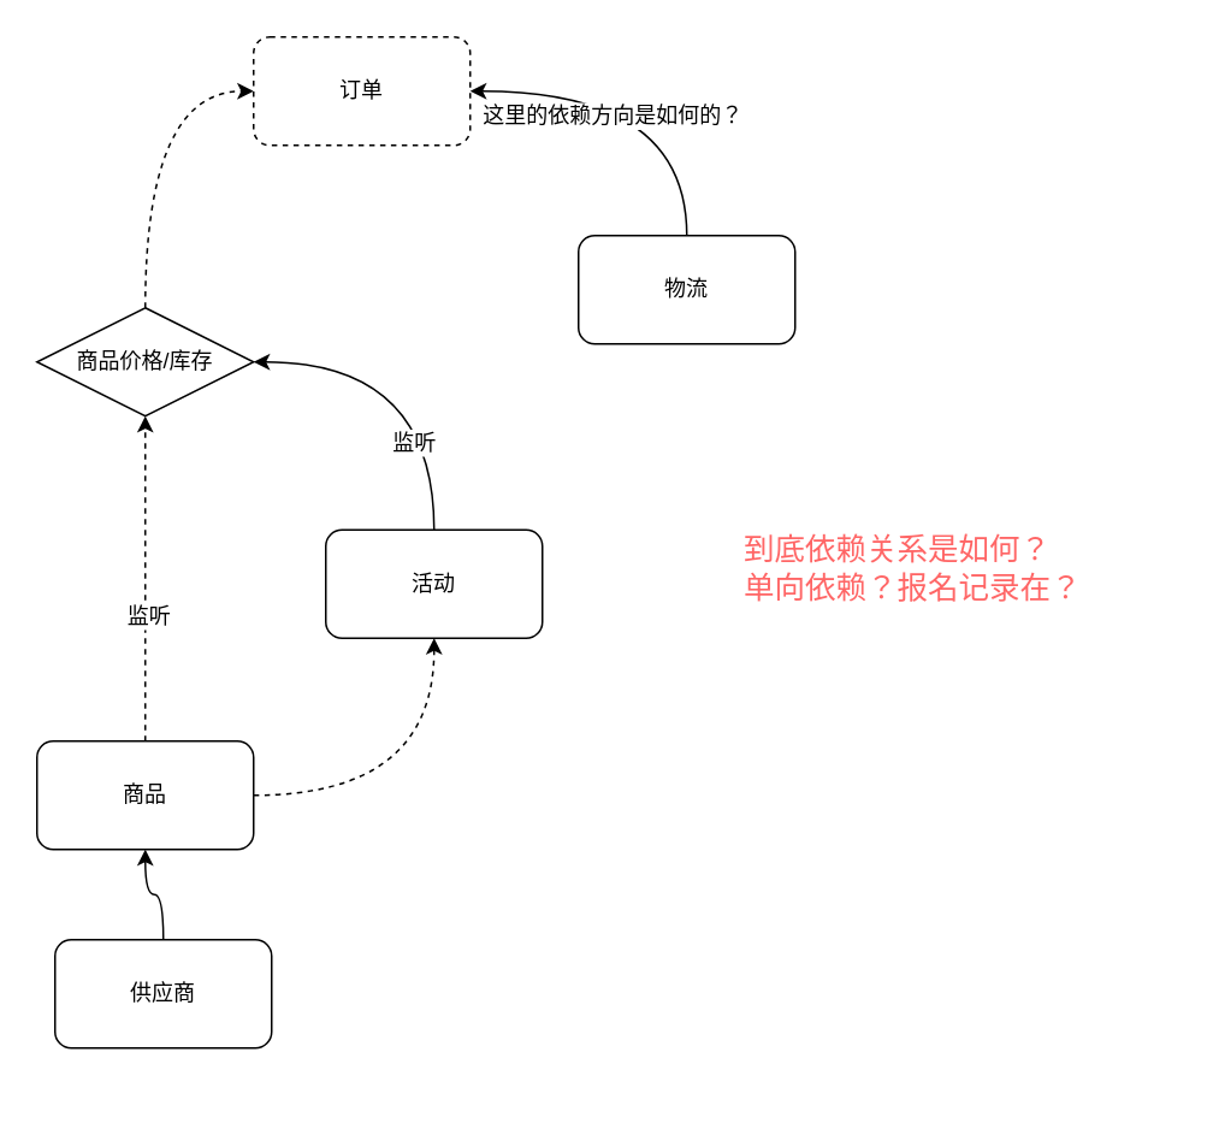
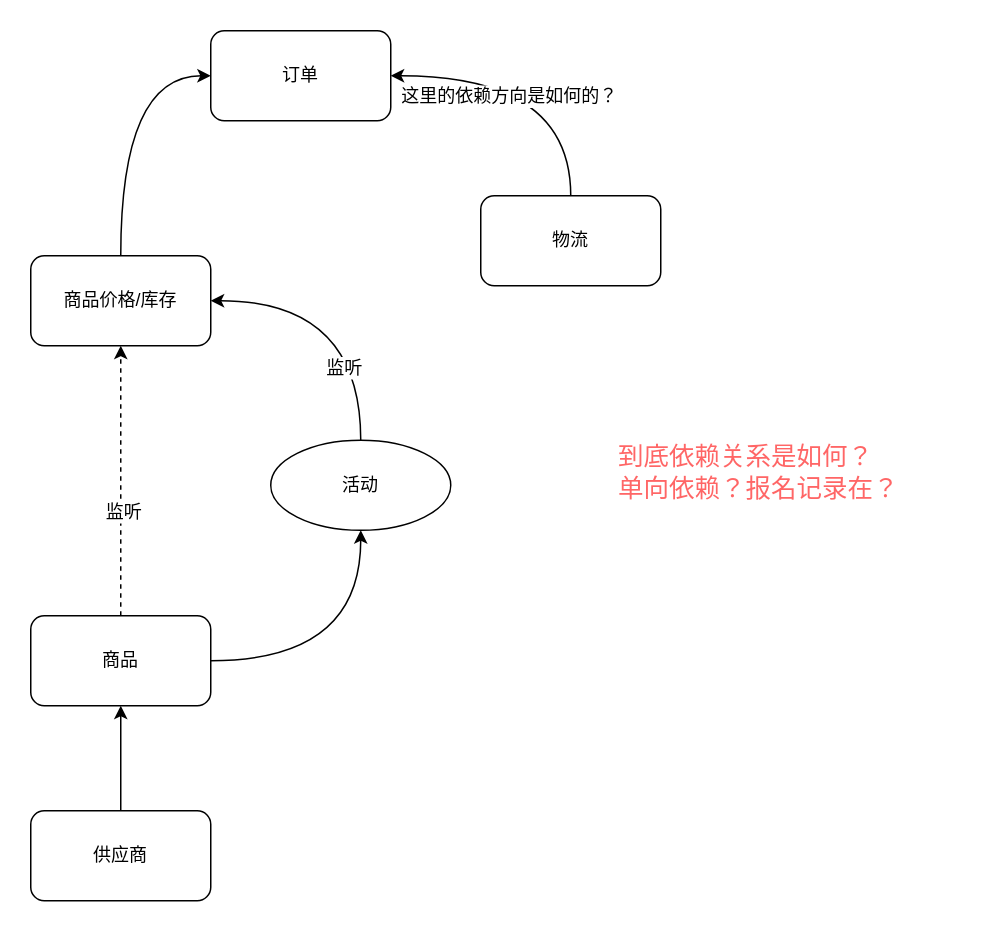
  <mxCell id="0" />
  <mxCell id="1" parent="0" />
  <mxCell id="2" value="" parent="1" style="edgeStyle=orthogonalEdgeStyle;rounded=0;orthogonalLoop=1;jettySize=auto;html=1;dashed=1;" edge="1" target="9" source="5"><mxGeometry as="geometry" relative="1" /></mxCell>
  <mxCell id="3" value="监听" parent="2" vertex="1" style="text;html=1;align=center;verticalAlign=middle;resizable=0;points=[];labelBackgroundColor=#ffffff;fontSize=12;fontColor=#000000;" connectable="0"><mxGeometry as="geometry" y="-1" x="-0.222" relative="1"><mxPoint as="offset" /></mxGeometry></mxCell>
- <mxCell id="4" parent="1" style="edgeStyle=orthogonalEdgeStyle;rounded=0;orthogonalLoop=1;jettySize=auto;html=1;entryX=0.5;entryY=1;entryDx=0;entryDy=0;curved=1;dashed=1;" edge="1" target="12" source="5"><mxGeometry as="geometry" relative="1" /></mxCell>
+ <mxCell id="4" parent="1" style="edgeStyle=orthogonalEdgeStyle;rounded=0;orthogonalLoop=1;jettySize=auto;html=1;entryX=0.5;entryY=1;entryDx=0;entryDy=0;curved=1;" edge="1" target="12" source="5"><mxGeometry as="geometry" relative="1" /></mxCell>
  <mxCell id="5" value="商品" parent="1" vertex="1" style="rounded=1;whiteSpace=wrap;html=1;"><mxGeometry as="geometry" height="60" width="120" y="410" x="20" /></mxCell>
  <mxCell id="6" value="" parent="1" style="edgeStyle=orthogonalEdgeStyle;rounded=0;orthogonalLoop=1;jettySize=auto;html=1;curved=1;" edge="1" target="5" source="7"><mxGeometry as="geometry" relative="1" /></mxCell>
- <mxCell id="7" value="供应商" parent="1" vertex="1" style="rounded=1;whiteSpace=wrap;html=1;"><mxGeometry x="30" y="520" as="geometry" height="60" width="120" /></mxCell>
- <mxCell id="8" parent="1" style="edgeStyle=orthogonalEdgeStyle;rounded=0;orthogonalLoop=1;jettySize=auto;html=1;exitX=0.5;exitY=0;exitDx=0;exitDy=0;entryX=0;entryY=0.5;entryDx=0;entryDy=0;curved=1;dashed=1;" edge="1" target="13" source="9"><mxGeometry as="geometry" relative="1" /></mxCell>
- <mxCell id="9" value="商品价格/库存" parent="1" vertex="1" style="rhombus;whiteSpace=wrap;html=1;"><mxGeometry as="geometry" height="60" width="120" y="170" x="20" /></mxCell>
+ <mxCell id="7" value="供应商" parent="1" vertex="1" style="rounded=1;whiteSpace=wrap;html=1;"><mxGeometry as="geometry" height="60" width="120" y="540" x="20" /></mxCell>
+ <mxCell id="8" parent="1" style="edgeStyle=orthogonalEdgeStyle;rounded=0;orthogonalLoop=1;jettySize=auto;html=1;exitX=0.5;exitY=0;exitDx=0;exitDy=0;entryX=0;entryY=0.5;entryDx=0;entryDy=0;curved=1;" edge="1" target="13" source="9"><mxGeometry as="geometry" relative="1" /></mxCell>
+ <mxCell id="9" value="商品价格/库存" parent="1" vertex="1" style="rounded=1;whiteSpace=wrap;html=1;"><mxGeometry as="geometry" height="60" width="120" y="170" x="20" /></mxCell>
  <mxCell id="10" parent="1" style="rounded=0;orthogonalLoop=1;jettySize=auto;html=1;entryX=1;entryY=0.5;entryDx=0;entryDy=0;exitX=0.5;exitY=0;exitDx=0;exitDy=0;elbow=vertical;edgeStyle=orthogonalEdgeStyle;curved=1;" edge="1" target="9" source="12"><mxGeometry as="geometry" relative="1" /></mxCell>
  <mxCell id="11" value="监听" parent="10" vertex="1" style="text;html=1;align=center;verticalAlign=middle;resizable=0;points=[];labelBackgroundColor=#ffffff;fontSize=12;fontColor=#000000;" connectable="0"><mxGeometry as="geometry" y="12" x="-0.492" relative="1"><mxPoint as="offset" /></mxGeometry></mxCell>
- <mxCell id="12" value="活动" parent="1" vertex="1" style="rounded=1;whiteSpace=wrap;html=1;"><mxGeometry as="geometry" height="60" width="120" y="293" x="180" /></mxCell>
- <mxCell id="13" value="订单" parent="1" vertex="1" style="rounded=1;whiteSpace=wrap;html=1;dashed=1;"><mxGeometry as="geometry" height="60" width="120" y="20" x="140" /></mxCell>
+ <mxCell id="12" value="活动" parent="1" vertex="1" style="ellipse;whiteSpace=wrap;html=1;"><mxGeometry as="geometry" height="60" width="120" y="293" x="180" /></mxCell>
+ <mxCell id="13" value="订单" parent="1" vertex="1" style="rounded=1;whiteSpace=wrap;html=1;"><mxGeometry as="geometry" height="60" width="120" y="20" x="140" /></mxCell>
  <mxCell id="14" parent="1" style="edgeStyle=orthogonalEdgeStyle;curved=1;rounded=0;orthogonalLoop=1;jettySize=auto;html=1;exitX=0.5;exitY=0;exitDx=0;exitDy=0;entryX=1;entryY=0.5;entryDx=0;entryDy=0;" edge="1" target="13" source="16"><mxGeometry as="geometry" relative="1" /></mxCell>
  <mxCell id="15" value="这里的依赖方向是如何的？" parent="14" vertex="1" style="text;html=1;align=center;verticalAlign=middle;resizable=0;points=[];labelBackgroundColor=#ffffff;" connectable="0"><mxGeometry as="geometry" y="13" x="0.22" relative="1"><mxPoint as="offset" /></mxGeometry></mxCell>
  <mxCell id="16" value="物流" parent="1" vertex="1" style="rounded=1;whiteSpace=wrap;html=1;"><mxGeometry as="geometry" height="60" width="120" y="130" x="320" /></mxCell>
  <mxCell id="17" value="&lt;div align=&quot;left&quot;&gt;到底依赖关系是如何？&lt;/div&gt;&lt;div align=&quot;left&quot;&gt;单向依赖？报名记录在？&lt;/div&gt;" parent="1" vertex="1" style="text;html=1;strokeColor=none;fillColor=none;align=left;verticalAlign=middle;whiteSpace=wrap;rounded=0;fontSize=17;fontColor=#FF6666;"><mxGeometry as="geometry" height="90" width="240" y="270" x="410" /></mxCell>
